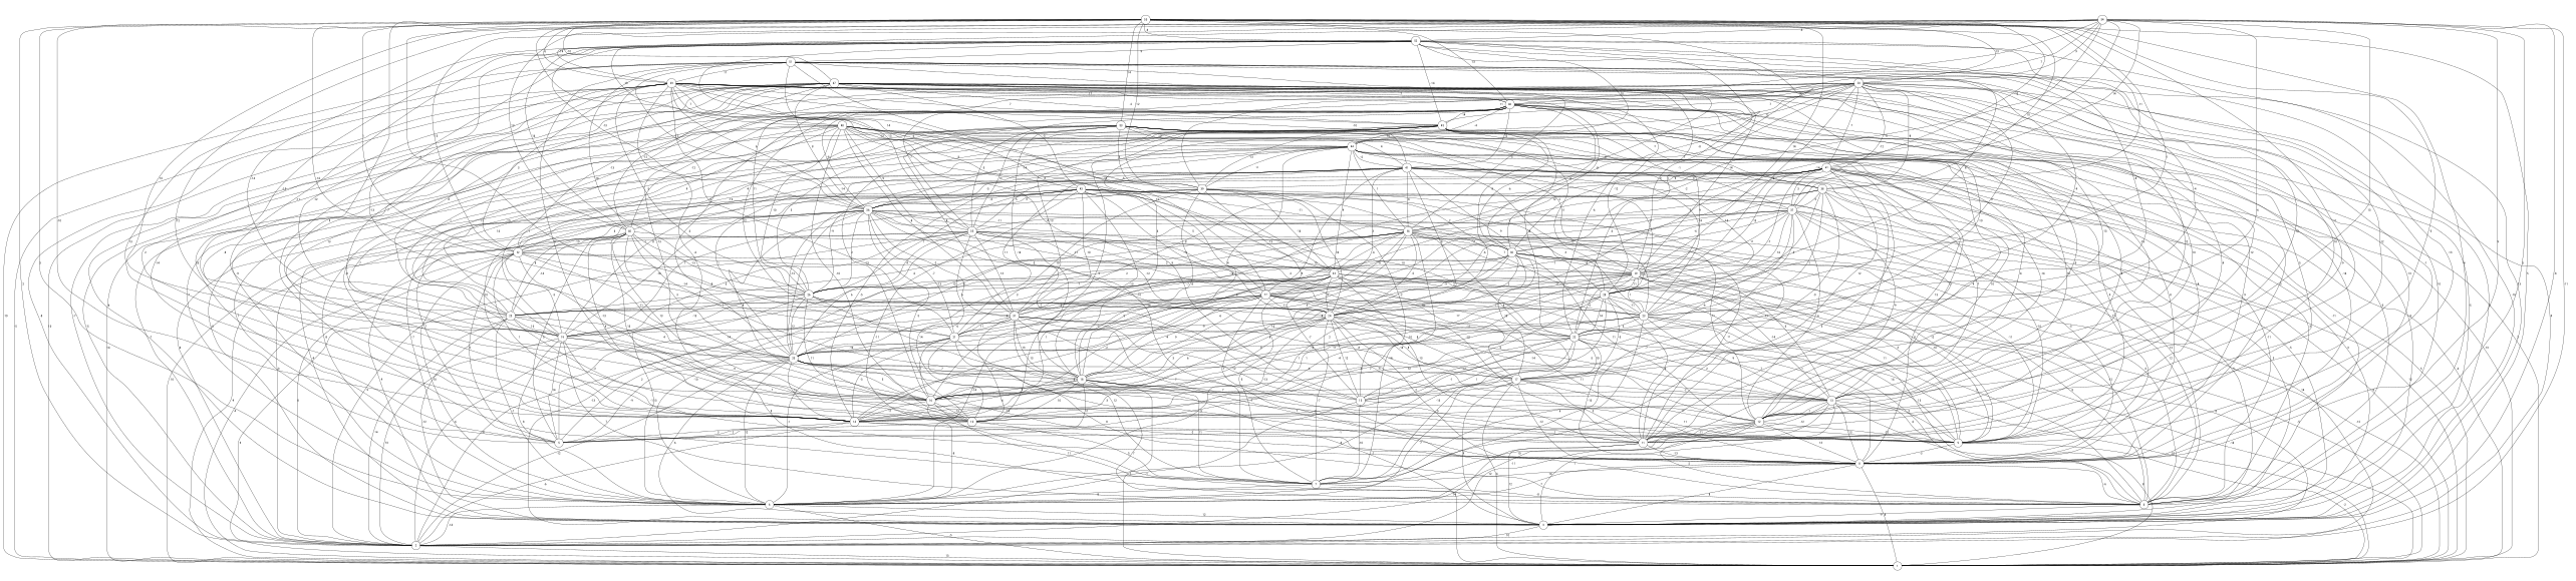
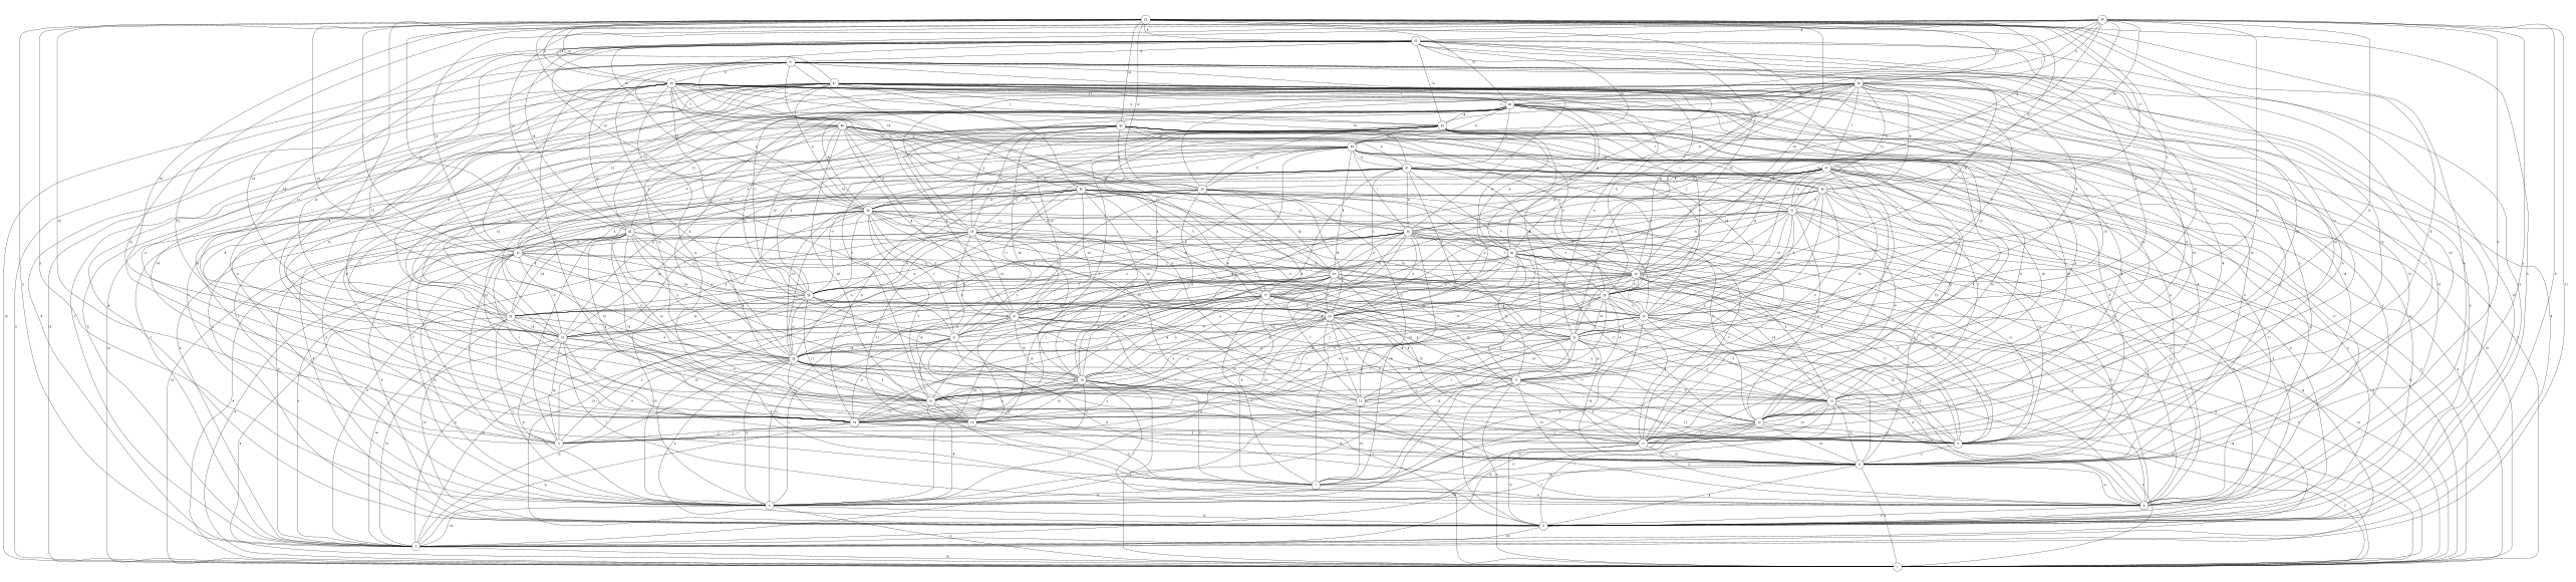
  graph {
    fontname="Roboto Condensed"
    node [fontname="Roboto Condensed" shape=circle]
    edge [fontname="Roboto Condensed"]
    55
    2
    3
    4
    6
    10
    11
    12
    14
    21
    22
    26
    27
    28
    29
    32
    37
    38
    39
    42
    46
    47
    49
    50
    52
    53
    1
    9
    7
    5
    8
    16
    20
    13
    15
    17
    19
    18
    24
    23
    25
    30
    31
    35
    34
    36
    33
    40
    41
    44
    45
    43
    48
    51
    54
    55 -- 2 [label=-2]
    55 -- 3 [label=5]
    55 -- 4 [label=4]
    55 -- 6 [label=3]
    55 -- 10 [label=9]
    55 -- 11 [label=-5]
    55 -- 12 [label=11]
    55 -- 14 [label=-10]
    55 -- 21 [label=-14]
    55 -- 22 [label=1]
    55 -- 26 [label=8]
    55 -- 27 [label=-3]
    55 -- 28 [label=-1]
    55 -- 29 [label=14]
    55 -- 32 [label=1]
    55 -- 37 [label=10]
    55 -- 38 [label=-11]
    55 -- 39 [label=12]
    55 -- 42 [label=-13]
    55 -- 46 [label=13]
    55 -- 47 [label=-10]
    55 -- 49 [label=6]
    55 -- 50 [label=13]
    55 -- 52 [label=-9]
    55 -- 53 [label=14]
    2 -- 1 [label=13]
    3 -- 2 [label=10]
    4 -- 3 [label=-9]
    6 -- 2 [label=-14]
    6 -- 3 [label=12]
    6 -- 1 [label=-5]
    10 -- 9 [label=1]
    10 -- 7 [label=5]
    10 -- 5 [label=2]
    11 -- 2 [label=14]
    11 -- 3 [label=12]
    11 -- 8 [label=-13]
    12 -- 4 [label=-2]
    12 -- 6 [label=-11]
    12 -- 11 [label=-11]
    12 -- 9 [label=-12]
    12 -- 7 [label=-10]
    12 -- 5 [label=-1]
    12 -- 8 [label=13]
    14 -- 2 [label=-6]
    14 -- 9 [label=-2]
    14 -- 5 [label=3]
    14 -- 8 [label=-9]
    21 -- 4 [label=8]
    21 -- 6 [label=-1]
    21 -- 14 [label=-3]
    21 -- 1 [label=-1]
    21 -- 8 [label=-3]
    21 -- 16 [label=7]
    21 -- 20 [label=-10]
    22 -- 10 [label=1]
    22 -- 14 [label=-1]
    22 -- 1 [label=10]
    22 -- 7 [label=5]
    22 -- 8 [label=-10]
    22 -- 16 [label=12]
    22 -- 20 [label=9]
    22 -- 13 [label=2]
    22 -- 15 [label=-12]
    22 -- 17 [label=10]
    26 -- 2 [label=6]
    26 -- 6 [label=13]
    26 -- 10 [label=11]
    26 -- 22 [label=-4]
    26 -- 20 [label=12]
    26 -- 13 [label=8]
    26 -- 19 [label=-13]
    26 -- 18 [label=14]
    27 -- 11 [label=-1]
    27 -- 12 [label=-14]
    27 -- 14 [label=-13]
    27 -- 21 [label=5]
    27 -- 9 [label=-7]
    27 -- 8 [label=11]
    27 -- 16 [label=-2]
    27 -- 20 [label=-2]
    27 -- 17 [label=8]
    27 -- 19 [label=-6]
    27 -- 18 [label=9]
    27 -- 24 [label=-11]
    27 -- 23 [label=11]
    27 -- 25 [label=-3]
    28 -- 4 [label=13]
    28 -- 6 [label=-13]
    28 -- 11 [label=6]
    28 -- 14 [label=-4]
    28 -- 22 [label=14]
    28 -- 5 [label=7]
    28 -- 15 [label=5]
    28 -- 17 [label=-0]
    28 -- 23 [label=-11]
    29 -- 2 [label=-8]
    29 -- 4 [label=8]
    29 -- 6 [label=-14]
    29 -- 14 [label=11]
    29 -- 22 [label=-5]
    29 -- 27 [label=-11]
    29 -- 28 [label=11]
    29 -- 1 [label=-12]
    29 -- 9 [label=11]
    29 -- 16 [label=-10]
    29 -- 20 [label=-12]
    29 -- 13 [label=-14]
    29 -- 23 [label=1]
    29 -- 25 [label=6]
    32 -- 2 [label=8]
    32 -- 6 [label=10]
    32 -- 14 [label=1]
    32 -- 29 [label=2]
    32 -- 1 [label=-4]
    32 -- 9 [label=3]
    32 -- 5 [label=5]
    32 -- 20 [label=-11]
    32 -- 19 [label=-3]
    32 -- 18 [label=-13]
    32 -- 24 [label=-14]
    37 -- 3 [label=5]
    37 -- 4 [label=12]
    37 -- 12 [label=-6]
    37 -- 14 [label=-6]
    37 -- 28 [label=14]
    37 -- 29 [label=-11]
    37 -- 1 [label=8]
    37 -- 7 [label=-7]
    37 -- 8 [label=8]
    37 -- 20 [label=6]
    37 -- 15 [label=-6]
    37 -- 30 [label=-6]
    37 -- 31 [label=7]
    37 -- 35 [label=-4]
    38 -- 3 [label=5]
    38 -- 22 [label=-1]
    38 -- 37 [label=5]
    38 -- 1 [label=-12]
    38 -- 8 [label=-3]
    38 -- 16 [label=-10]
    38 -- 15 [label=-9]
    38 -- 18 [label=-9]
    38 -- 23 [label=-5]
    38 -- 34 [label=7]
    39 -- 2 [label=-3]
    39 -- 12 [label=-9]
    39 -- 21 [label=-10]
    39 -- 27 [label=-13]
    39 -- 15 [label=-2]
    39 -- 19 [label=7]
    39 -- 18 [label=-8]
    39 -- 24 [label=-10]
    39 -- 23 [label=-3]
    39 -- 36 [label=3]
    39 -- 33 [label=-14]
    42 -- 3 [label=3]
    42 -- 4 [label=-11]
    42 -- 6 [label=-7]
    42 -- 12 [label=13]
    42 -- 21 [label=11]
    42 -- 27 [label=4]
    42 -- 29 [label=13]
    42 -- 37 [label=3]
    42 -- 39 [label=9]
    42 -- 1 [label=-4]
    42 -- 7 [label=5]
    42 -- 8 [label=11]
    42 -- 17 [label=12]
    42 -- 24 [label=-7]
    42 -- 31 [label=8]
    42 -- 34 [label=12]
    42 -- 33 [label=3]
    46 -- 2 [label=-5]
    46 -- 3 [label=-8]
    46 -- 4 [label=-3]
    46 -- 11 [label=8]
    46 -- 21 [label=12]
    46 -- 22 [label=-10]
    46 -- 38 [label=-2]
    46 -- 1 [label=2]
    46 -- 5 [label=-9]
    46 -- 8 [label=3]
    46 -- 20 [label=4]
    46 -- 19 [label=1]
    46 -- 30 [label=-6]
    46 -- 35 [label=-5]
    46 -- 36 [label=-8]
    46 -- 40 [label=-12]
    46 -- 41 [label=12]
    46 -- 44 [label=-4]
    46 -- 45 [label=14]
    47 -- 2 [label=-7]
    47 -- 3 [label=-6]
    47 -- 11 [label=-5]
    47 -- 12 [label=10]
    47 -- 14 [label=-8]
    47 -- 22 [label=-6]
    47 -- 28 [label=-12]
    47 -- 29 [label=9]
    47 -- 32 [label=-13]
    47 -- 46 [label=7]
    47 -- 1 [label=10]
    47 -- 9 [label=-9]
    47 -- 5 [label=-14]
    47 -- 16 [label=-13]
    47 -- 13 [label=12]
    47 -- 17 [label=-13]
    47 -- 25 [label=8]
    47 -- 34 [label=-5]
    47 -- 36 [label=8]
    47 -- 40 [label=-12]
    47 -- 45 [label=-2]
    47 -- 43 [label=-3]
    49 -- 2 [label=-8]
    49 -- 3 [label=-5]
    49 -- 10 [label=-4]
    49 -- 11 [label=-9]
    49 -- 14 [label=2]
    49 -- 26 [label=-5]
    49 -- 32 [label=3]
    49 -- 39 [label=-4]
    49 -- 46 [label=11]
    49 -- 1 [label=-5]
    49 -- 9 [label=5]
    49 -- 8 [label=-14]
    49 -- 13 [label=-13]
    49 -- 19 [label=7]
    49 -- 25 [label=-12]
    49 -- 30 [label=-8]
    49 -- 31 [label=6]
    49 -- 36 [label=6]
    49 -- 33 [label=-5]
    49 -- 41 [label=-10]
    49 -- 45 [label=7]
    49 -- 48 [label=7]
    50 -- 2 [label=-9]
    50 -- 3 [label=3]
    50 -- 6 [label=-2]
    50 -- 12 [label=12]
    50 -- 26 [label=11]
    50 -- 29 [label=6]
    50 -- 37 [label=-12]
    50 -- 38 [label=-8]
    50 -- 42 [label=-7]
    50 -- 46 [label=-14]
    50 -- 9 [label=-1]
    50 -- 5 [label=13]
    50 -- 8 [label=13]
    50 -- 16 [label=-13]
    50 -- 18 [label=4]
    50 -- 23 [label=2]
    50 -- 35 [label=-7]
    50 -- 34 [label=7]
    50 -- 44 [label=12]
    50 -- 45 [label=-7]
    52 -- 3 [label=13]
    52 -- 11 [label=-12]
    52 -- 22 [label=-4]
    52 -- 28 [label=6]
    52 -- 7 [label=-1]
    52 -- 8 [label=-13]
    52 -- 20 [label=-11]
    52 -- 19 [label=-10]
    52 -- 23 [label=-8]
    52 -- 25 [label=-14]
    52 -- 30 [label=-8]
    52 -- 35 [label=-13]
    52 -- 36 [label=-13]
    52 -- 40 [label=14]
    52 -- 44 [label=10]
    52 -- 45 [label=-14]
    52 -- 48 [label=-13]
    52 -- 51 [label=9]
    53 -- 3 [label=-5]
    53 -- 11 [label=3]
    53 -- 12 [label=4]
    53 -- 14 [label=-8]
    53 -- 28 [label=11]
    53 -- 39 [label=4]
    53 -- 9 [label=-4]
    53 -- 8 [label=8]
    53 -- 16 [label=-7]
    53 -- 19 [label=1]
    53 -- 18 [label=-14]
    53 -- 23 [label=10]
    53 -- 25 [label=-10]
    53 -- 31 [label=4]
    53 -- 35 [label=13]
    53 -- 41 [label=4]
    53 -- 44 [label=10]
    9 -- 1 [label=-2]
    9 -- 8 [label=-3]
    7 -- 4 [label=-8]
    7 -- 6 [label=-8]
    8 -- 3 [label=8]
    8 -- 4 [label=-6]
    8 -- 6 [label=-2]
    8 -- 1 [label=8]
    8 -- 7 [label=14]
    16 -- 4 [label=11]
    16 -- 6 [label=-8]
    16 -- 10 [label=-13]
    16 -- 14 [label=11]
    20 -- 2 [label=-12]
    20 -- 3 [label=6]
    20 -- 6 [label=12]
    20 -- 14 [label=11]
    20 -- 9 [label=-7]
    20 -- 5 [label=-9]
    20 -- 8 [label=-14]
    20 -- 16 [label=5]
    20 -- 13 [label=-4]
    20 -- 17 [label=-6]
    20 -- 18 [label=7]
    13 -- 2 [label=12]
    13 -- 3 [label=1]
    13 -- 10 [label=6]
    13 -- 11 [label=-12]
    13 -- 12 [label=-1]
    13 -- 1 [label=8]
    13 -- 9 [label=4]
    13 -- 8 [label=13]
    15 -- 2 [label=-1]
    15 -- 9 [label=11]
    15 -- 7 [label=-10]
    17 -- 3 [label=9]
    17 -- 6 [label=7]
    17 -- 11 [label=3]
    17 -- 1 [label=4]
    17 -- 9 [label=-12]
    17 -- 8 [label=-12]
    17 -- 16 [label=1]
    17 -- 13 [label=-2]
    19 -- 2 [label=13]
    19 -- 4 [label=7]
    19 -- 6 [label=8]
    19 -- 9 [label=7]
    19 -- 5 [label=14]
    19 -- 8 [label=-1]
    19 -- 16 [label=-9]
    18 -- 3 [label=7]
    18 -- 10 [label=10]
    18 -- 11 [label=7]
    18 -- 14 [label=-6]
    18 -- 1 [label=7]
    18 -- 7 [label=11]
    18 -- 5 [label=11]
    18 -- 16 [label=9]
    18 -- 15 [label=7]
    24 -- 6 [label=-9]
    24 -- 12 [label=-3]
    24 -- 14 [label=12]
    24 -- 21 [label=-9]
    24 -- 22 [label=-11]
    24 -- 7 [label=-7]
    24 -- 8 [label=-2]
    24 -- 16 [label=6]
    24 -- 20 [label=-4]
    24 -- 13 [label=-5]
    24 -- 15 [label=12]
    24 -- 17 [label=-14]
    23 -- 4 [label=3]
    23 -- 6 [label=7]
    23 -- 14 [label=-5]
    23 -- 22 [label=5]
    23 -- 1 [label=-14]
    23 -- 9 [label=14]
    23 -- 16 [label=1]
    23 -- 13 [label=9]
    23 -- 18 [label=-10]
    25 -- 2 [label=-14]
    25 -- 3 [label=-12]
    25 -- 4 [label=8]
    25 -- 6 [label=-1]
    25 -- 10 [label=-2]
    25 -- 1 [label=9]
    25 -- 20 [label=4]
    25 -- 19 [label=10]
    30 -- 4 [label=-12]
    30 -- 6 [label=-10]
    30 -- 10 [label=2]
    30 -- 12 [label=11]
    30 -- 14 [label=6]
    30 -- 26 [label=2]
    30 -- 29 [label=10]
    30 -- 9 [label=-10]
    30 -- 16 [label=14]
    30 -- 13 [label=-3]
    30 -- 17 [label=13]
    30 -- 24 [label=2]
    30 -- 25 [label=7]
    31 -- 2 [label=6]
    31 -- 4 [label=-2]
-   31 -- 7 [label=12]
+   31 -- 6 [label=12]
    31 -- 10 [label=12]
    31 -- 11 [label=7]
    31 -- 21 [label=11]
    31 -- 9 [label=-13]
    31 -- 5 [label=2]
    31 -- 13 [label=1]
    31 -- 17 [label=8]
    31 -- 18 [label=13]
    35 -- 2 [label=-9]
    35 -- 10 [label=-6]
    35 -- 11 [label=-10]
    35 -- 26 [label=4]
    35 -- 32 [label=-1]
    35 -- 1 [label=-9]
    35 -- 9 [label=-11]
    35 -- 7 [label=-3]
    35 -- 20 [label=6]
    35 -- 17 [label=-10]
    35 -- 19 [label=-5]
    35 -- 24 [label=-12]
    35 -- 23 [label=-2]
    35 -- 31 [label=13]
    34 -- 2 [label=14]
    34 -- 4 [label=-5]
    34 -- 11 [label=-11]
    34 -- 21 [label=-7]
    34 -- 27 [label=-8]
    34 -- 29 [label=-6]
    34 -- 7 [label=-14]
    34 -- 5 [label=14]
    34 -- 20 [label=3]
    34 -- 17 [label=6]
    34 -- 19 [label=13]
    34 -- 18 [label=-5]
    34 -- 24 [label=-5]
    34 -- 25 [label=4]
    34 -- 30 [label=-11]
    34 -- 31 [label=-14]
    34 -- 33 [label=-6]
    36 -- 10 [label=-5]
    36 -- 12 [label=11]
    36 -- 21 [label=-7]
    36 -- 26 [label=2]
    36 -- 27 [label=-11]
    36 -- 32 [label=4]
    36 -- 9 [label=-10]
    36 -- 5 [label=7]
    36 -- 16 [label=8]
    36 -- 20 [label=-1]
    36 -- 15 [label=-7]
    36 -- 19 [label=-14]
    36 -- 24 [label=-5]
    36 -- 23 [label=10]
    36 -- 25 [label=8]
    36 -- 31 [label=-2]
    36 -- 34 [label=-11]
    33 -- 3 [label=-13]
    33 -- 4 [label=5]
    33 -- 11 [label=-13]
    33 -- 21 [label=-14]
    33 -- 26 [label=-13]
    33 -- 28 [label=2]
    33 -- 1 [label=-5]
    33 -- 7 [label=-5]
    33 -- 8 [label=-1]
    33 -- 16 [label=1]
    33 -- 15 [label=-7]
    33 -- 24 [label=8]
    33 -- 25 [label=6]
    40 -- 3 [label=9]
    40 -- 10 [label=-13]
    40 -- 14 [label=4]
    40 -- 21 [label=-9]
    40 -- 26 [label=-13]
+   40 -- 28 [label=6]
    40 -- 32 [label=-10]
    40 -- 9 [label=12]
    40 -- 5 [label=5]
    40 -- 16 [label=13]
    40 -- 20 [label=3]
    40 -- 18 [label=1]
    40 -- 25 [label=-14]
    41 -- 3 [label=-5]
    41 -- 6 [label=-8]
    41 -- 11 [label=1]
    41 -- 14 [label=-5]
    41 -- 26 [label=-9]
    41 -- 27 [label=3]
    41 -- 28 [label=9]
    41 -- 37 [label=-2]
    41 -- 38 [label=3]
    41 -- 1 [label=5]
    41 -- 20 [label=1]
    41 -- 13 [label=7]
    41 -- 18 [label=9]
    41 -- 24 [label=8]
    41 -- 23 [label=-12]
    41 -- 35 [label=5]
    41 -- 34 [label=-6]
    41 -- 36 [label=-5]
    44 -- 2 [label=4]
    44 -- 4 [label=-3]
    44 -- 12 [label=10]
    44 -- 28 [label=-3]
    44 -- 32 [label=-10]
    44 -- 39 [label=-11]
    44 -- 9 [label=9]
    44 -- 13 [label=-14]
    44 -- 19 [label=8]
    44 -- 18 [label=4]
    44 -- 34 [label=1]
    44 -- 36 [label=8]
    44 -- 33 [label=9]
    44 -- 40 [label=-14]
    44 -- 41 [label=-4]
    45 -- 6 [label=1]
    45 -- 10 [label=-2]
    45 -- 11 [label=9]
    45 -- 12 [label=10]
    45 -- 22 [label=14]
    45 -- 26 [label=5]
    45 -- 28 [label=9]
    45 -- 32 [label=-4]
    45 -- 39 [label=-13]
    45 -- 1 [label=-13]
    45 -- 8 [label=-9]
    45 -- 16 [label=-13]
    45 -- 30 [label=-6]
    45 -- 31 [label=-13]
    45 -- 36 [label=-14]
    45 -- 44 [label=10]
    43 -- 3 [label=4]
    43 -- 4 [label=12]
    43 -- 11 [label=11]
    43 -- 22 [label=10]
    43 -- 26 [label=1]
    43 -- 1 [label=10]
    43 -- 7 [label=-11]
    43 -- 16 [label=10]
    43 -- 20 [label=-12]
    43 -- 18 [label=-13]
    43 -- 24 [label=-11]
    43 -- 23 [label=7]
    43 -- 30 [label=2]
    43 -- 31 [label=-10]
    43 -- 34 [label=-11]
    43 -- 36 [label=-4]
    43 -- 33 [label=5]
    48 -- 2 [label=-7]
    48 -- 4 [label=-11]
    48 -- 10 [label=-10]
    48 -- 26 [label=-10]
    48 -- 29 [label=2]
    48 -- 32 [label=9]
    48 -- 37 [label=-1]
    48 -- 38 [label=6]
    48 -- 1 [label=14]
    48 -- 15 [label=9]
    48 -- 19 [label=14]
    48 -- 23 [label=-14]
    48 -- 25 [label=11]
    48 -- 31 [label=-8]
    48 -- 35 [label=-9]
    48 -- 33 [label=12]
    48 -- 44 [label=-13]
    51 -- 3 [label=-10]
    51 -- 4 [label=10]
    51 -- 10 [label=6]
    51 -- 12 [label=10]
    51 -- 14 [label=13]
    51 -- 26 [label=14]
    51 -- 27 [label=12]
    51 -- 29 [label=-14]
    51 -- 49 [label=11]
    51 -- 1 [label=-10]
    51 -- 20 [label=-13]
    51 -- 13 [label=10]
    51 -- 24 [label=-8]
    51 -- 23 [label=-9]
    51 -- 36 [label=-12]
    51 -- 43 [label=14]
    54 -- 2 [label=-11]
    54 -- 3 [label=-8]
    54 -- 4 [label=5]
    54 -- 14 [label=-12]
    54 -- 32 [label=10]
    54 -- 39 [label=11]
    54 -- 42 [label=14]
    54 -- 46 [label=7]
    54 -- 49 [label=-14]
    54 -- 50 [label=9]
    54 -- 52 [label=-5]
    54 -- 8 [label=9]
    54 -- 13 [label=13]
    54 -- 15 [label=-6]
    54 -- 19 [label=10]
    54 -- 24 [label=-14]
    54 -- 30 [label=-8]
    54 -- 40 [label=13]
  }
